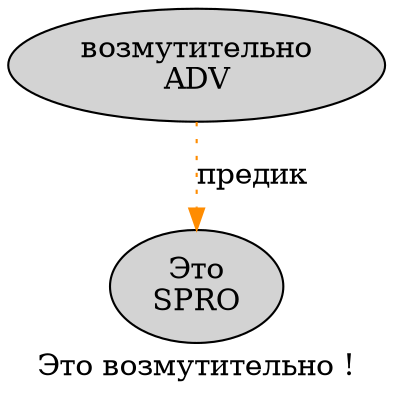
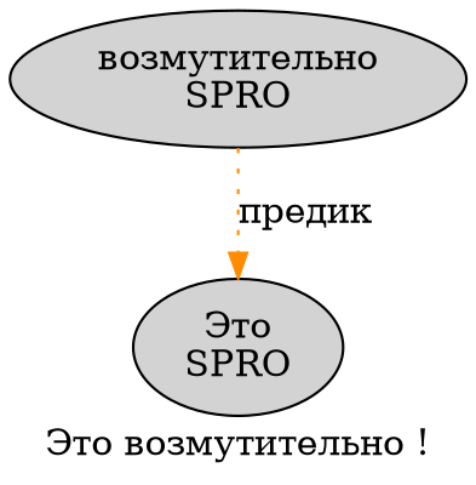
  digraph {
    label="Это возмутительно !"
    node [fillcolor=lightgray penwidth=1 shape=ellipse style=filled]
    n1 [label="Это\nSPRO"]
-   n2 [label="возмутительно\nADV"]
+   n2 [label="возмутительно\nSPRO"]
    n2 -> n1 [label="предик" color=darkorange style=dotted]
  }
